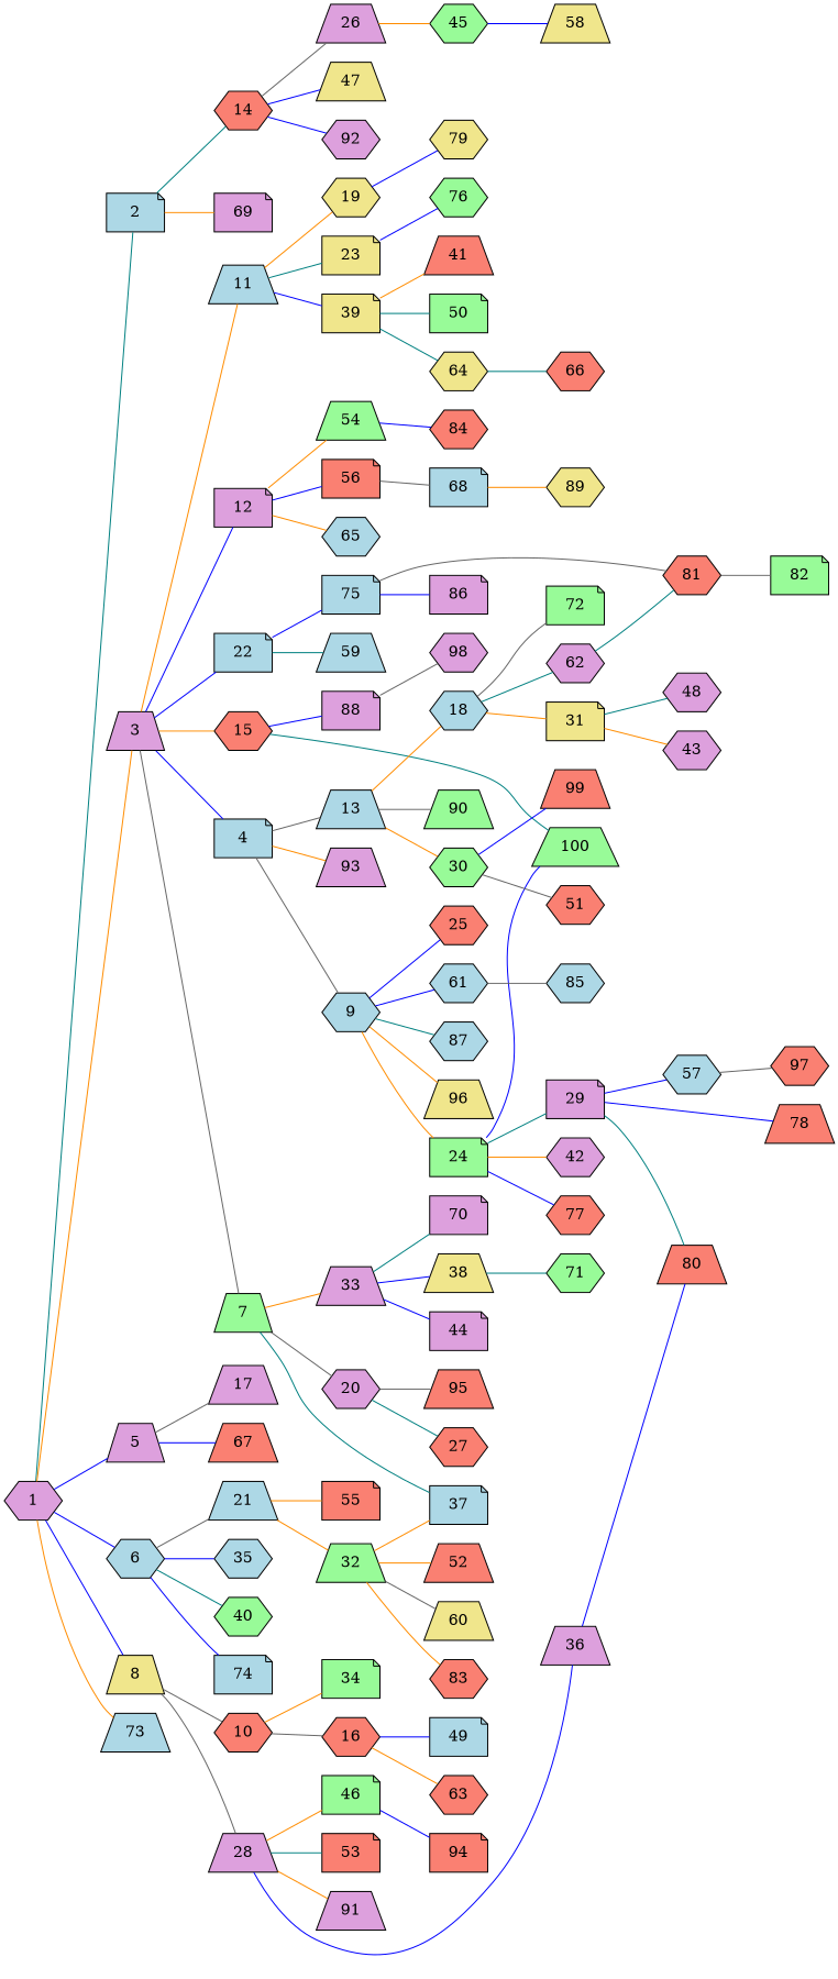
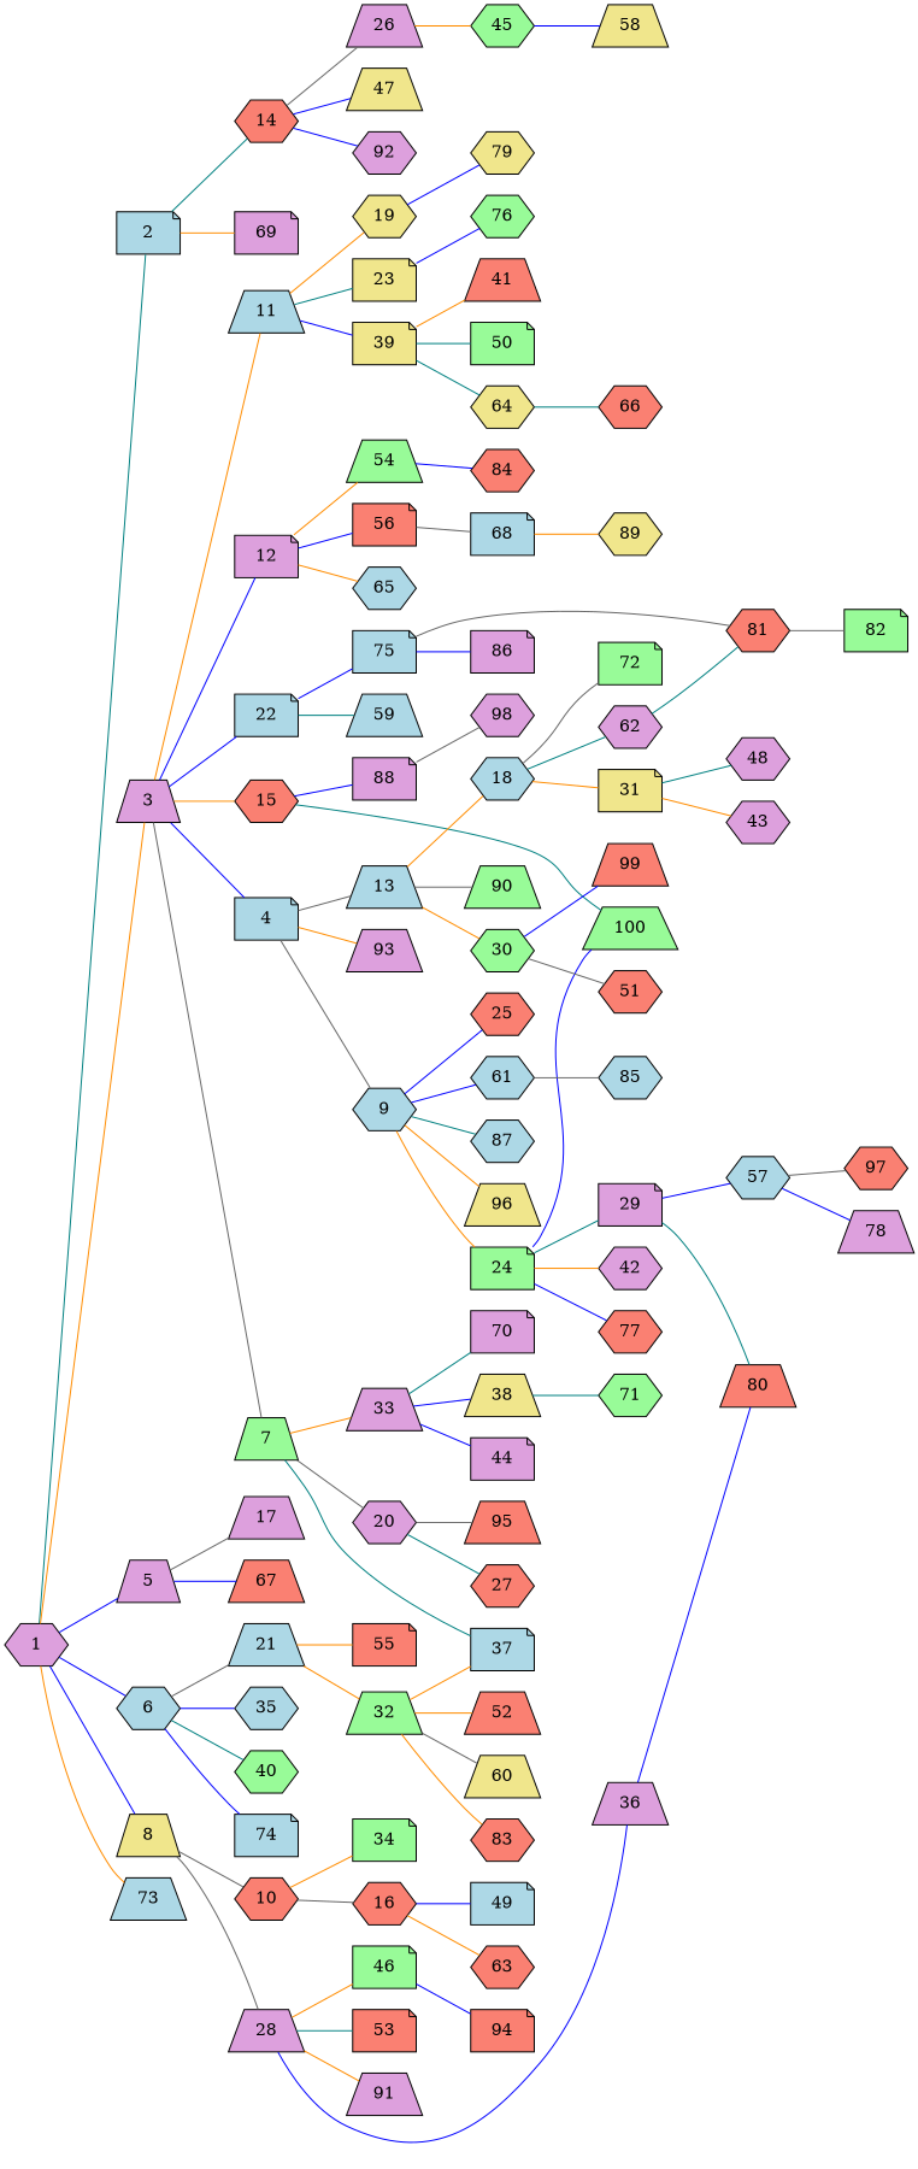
  graph {
    fontname="DejaVu Serif"
    rankdir=LR
    node [fillcolor=salmon fontname="DejaVu Serif" shape=hexagon style=filled]
    edge [color=blue fontname="DejaVu Serif"]
    1 [fillcolor=plum]
    2 [fillcolor=lightblue shape=note]
    3 [fillcolor=plum shape=trapezium]
    5 [fillcolor=plum shape=trapezium]
    6 [fillcolor=lightblue]
    8 [fillcolor=khaki shape=trapezium]
    73 [fillcolor=lightblue shape=trapezium]
    14
    69 [fillcolor=plum shape=note]
    4 [fillcolor=lightblue shape=note]
    7 [fillcolor=palegreen shape=trapezium]
    11 [fillcolor=lightblue shape=trapezium]
    12 [fillcolor=plum shape=note]
    15
    22 [fillcolor=lightblue shape=note]
    17 [fillcolor=plum shape=trapezium]
    67 [shape=trapezium]
    21 [fillcolor=lightblue shape=trapezium]
    35 [fillcolor=lightblue]
    40 [fillcolor=palegreen]
    74 [fillcolor=lightblue shape=note]
    10
    28 [fillcolor=plum shape=trapezium]
    26 [fillcolor=plum shape=trapezium]
    47 [fillcolor=khaki shape=trapezium]
    92 [fillcolor=plum]
    9 [fillcolor=lightblue]
    13 [fillcolor=lightblue shape=trapezium]
    93 [fillcolor=plum shape=trapezium]
    20 [fillcolor=plum]
    33 [fillcolor=plum shape=trapezium]
    37 [fillcolor=lightblue shape=note]
    19 [fillcolor=khaki]
    23 [fillcolor=khaki shape=note]
    39 [fillcolor=khaki shape=note]
    54 [fillcolor=palegreen shape=trapezium]
    56 [shape=note]
    65 [fillcolor=lightblue]
    88 [fillcolor=plum shape=note]
    100 [fillcolor=palegreen shape=trapezium]
    59 [fillcolor=lightblue shape=trapezium]
    75 [fillcolor=lightblue shape=note]
    32 [fillcolor=palegreen shape=trapezium]
    55 [shape=note]
    16
    34 [fillcolor=palegreen shape=note]
    36 [fillcolor=plum shape=trapezium]
    46 [fillcolor=palegreen shape=note]
    53 [shape=note]
    91 [fillcolor=plum shape=trapezium]
    45 [fillcolor=palegreen]
    24 [fillcolor=palegreen shape=note]
    25
    61 [fillcolor=lightblue]
    87 [fillcolor=lightblue]
    96 [fillcolor=khaki shape=trapezium]
    18 [fillcolor=lightblue]
    30 [fillcolor=palegreen]
    90 [fillcolor=palegreen shape=trapezium]
    27
    95 [shape=trapezium]
    38 [fillcolor=khaki shape=trapezium]
    44 [fillcolor=plum shape=note]
    70 [fillcolor=plum shape=note]
    79 [fillcolor=khaki]
    76 [fillcolor=palegreen]
    41 [shape=trapezium]
    50 [fillcolor=palegreen shape=note]
    64 [fillcolor=khaki]
    84
    68 [fillcolor=lightblue shape=note]
    98 [fillcolor=plum]
    81
    86 [fillcolor=plum shape=note]
    29 [fillcolor=plum shape=note]
    42 [fillcolor=plum]
    77
    85 [fillcolor=lightblue]
    31 [fillcolor=khaki shape=note]
    62 [fillcolor=plum]
    72 [fillcolor=palegreen shape=note]
    51
    99 [shape=trapezium]
    52 [shape=trapezium]
    60 [fillcolor=khaki shape=trapezium]
    83
    71 [fillcolor=palegreen]
    63
    49 [fillcolor=lightblue shape=note]
    80 [shape=trapezium]
    94 [shape=note]
    57 [fillcolor=lightblue]
    66
    89 [fillcolor=khaki]
    43 [fillcolor=plum]
    48 [fillcolor=plum]
    58 [fillcolor=khaki shape=trapezium]
    82 [fillcolor=palegreen shape=note]
-   78 [shape=trapezium]
+   78 [fillcolor=plum shape=trapezium]
    97
    1 -- 2 [color=teal]
    1 -- 3 [color=darkorange]
    1 -- 5
    1 -- 6
    1 -- 8
    1 -- 73 [color=darkorange]
    2 -- 14 [color=teal]
    2 -- 69 [color=darkorange]
    3 -- 4
    3 -- 7 [color=gray40]
    3 -- 11 [color=darkorange]
    3 -- 12
    3 -- 15 [color=darkorange]
    3 -- 22
    5 -- 17 [color=gray40]
    5 -- 67
    6 -- 21 [color=gray40]
    6 -- 35
    6 -- 40 [color=teal]
    6 -- 74
    8 -- 10 [color=gray40]
    8 -- 28 [color=gray40]
    14 -- 26 [color=gray40]
    14 -- 47
    14 -- 92
    4 -- 9 [color=gray40]
    4 -- 13 [color=gray40]
    4 -- 93 [color=darkorange]
    7 -- 20 [color=gray40]
    7 -- 33 [color=darkorange]
    7 -- 37 [color=teal]
    11 -- 19 [color=darkorange]
    11 -- 23 [color=teal]
    11 -- 39
    12 -- 54 [color=darkorange]
    12 -- 56
    12 -- 65 [color=darkorange]
    15 -- 88
    15 -- 100 [color=teal]
    22 -- 59 [color=teal]
    22 -- 75
    21 -- 32 [color=darkorange]
    21 -- 55 [color=darkorange]
    10 -- 16 [color=gray40]
    10 -- 34 [color=darkorange]
    28 -- 36
    28 -- 46 [color=darkorange]
    28 -- 53 [color=teal]
    28 -- 91 [color=darkorange]
    26 -- 45 [color=darkorange]
    9 -- 24 [color=darkorange]
    9 -- 25
    9 -- 61
    9 -- 87 [color=teal]
    9 -- 96 [color=darkorange]
    13 -- 18 [color=darkorange]
    13 -- 30 [color=darkorange]
    13 -- 90 [color=gray40]
    20 -- 27 [color=teal]
    20 -- 95 [color=gray40]
    33 -- 38
    33 -- 44
    33 -- 70 [color=teal]
    19 -- 79
    23 -- 76
    39 -- 41 [color=darkorange]
    39 -- 50 [color=teal]
    39 -- 64 [color=teal]
    54 -- 84
    56 -- 68 [color=gray40]
    88 -- 98 [color=gray40]
    75 -- 81 [color=gray40]
    75 -- 86
    32 -- 37 [color=darkorange]
    32 -- 52 [color=darkorange]
    32 -- 60 [color=gray40]
    32 -- 83 [color=darkorange]
    16 -- 63 [color=darkorange]
    16 -- 49
    36 -- 80
    46 -- 94
    45 -- 58
    24 -- 100
    24 -- 29 [color=teal]
    24 -- 42 [color=darkorange]
    24 -- 77
    61 -- 85 [color=gray40]
    18 -- 31 [color=darkorange]
    18 -- 62 [color=teal]
    18 -- 72 [color=gray40]
    30 -- 51 [color=gray40]
    30 -- 99
    38 -- 71 [color=teal]
    64 -- 66 [color=teal]
    68 -- 89 [color=darkorange]
    81 -- 82 [color=gray40]
    29 -- 80 [color=teal]
    29 -- 57
    31 -- 43 [color=darkorange]
    31 -- 48 [color=teal]
    62 -- 81 [color=teal]
-   29 -- 78
+   57 -- 78
    57 -- 97 [color=gray40]
  }
